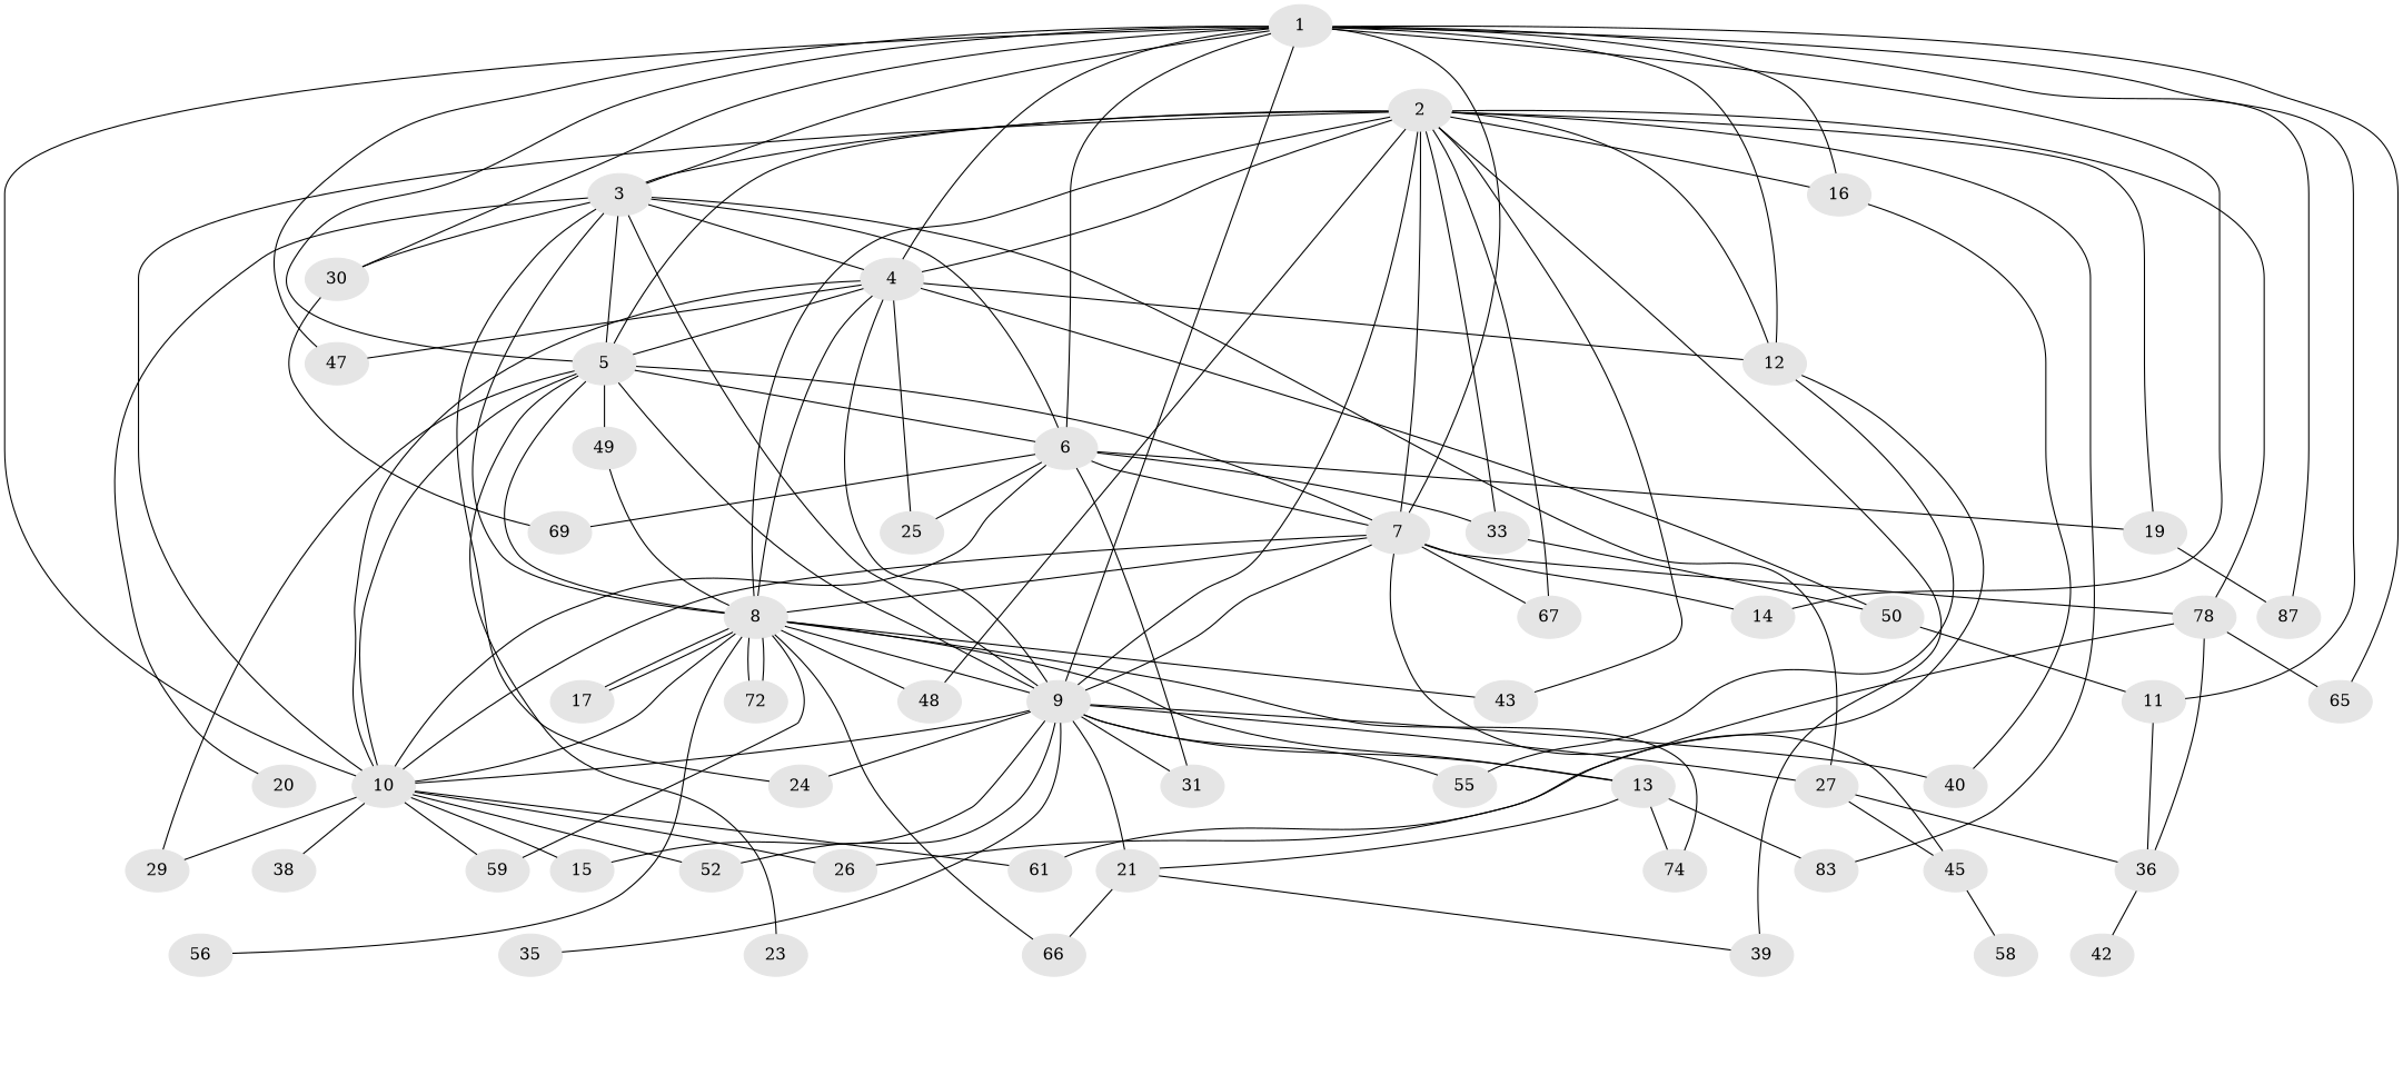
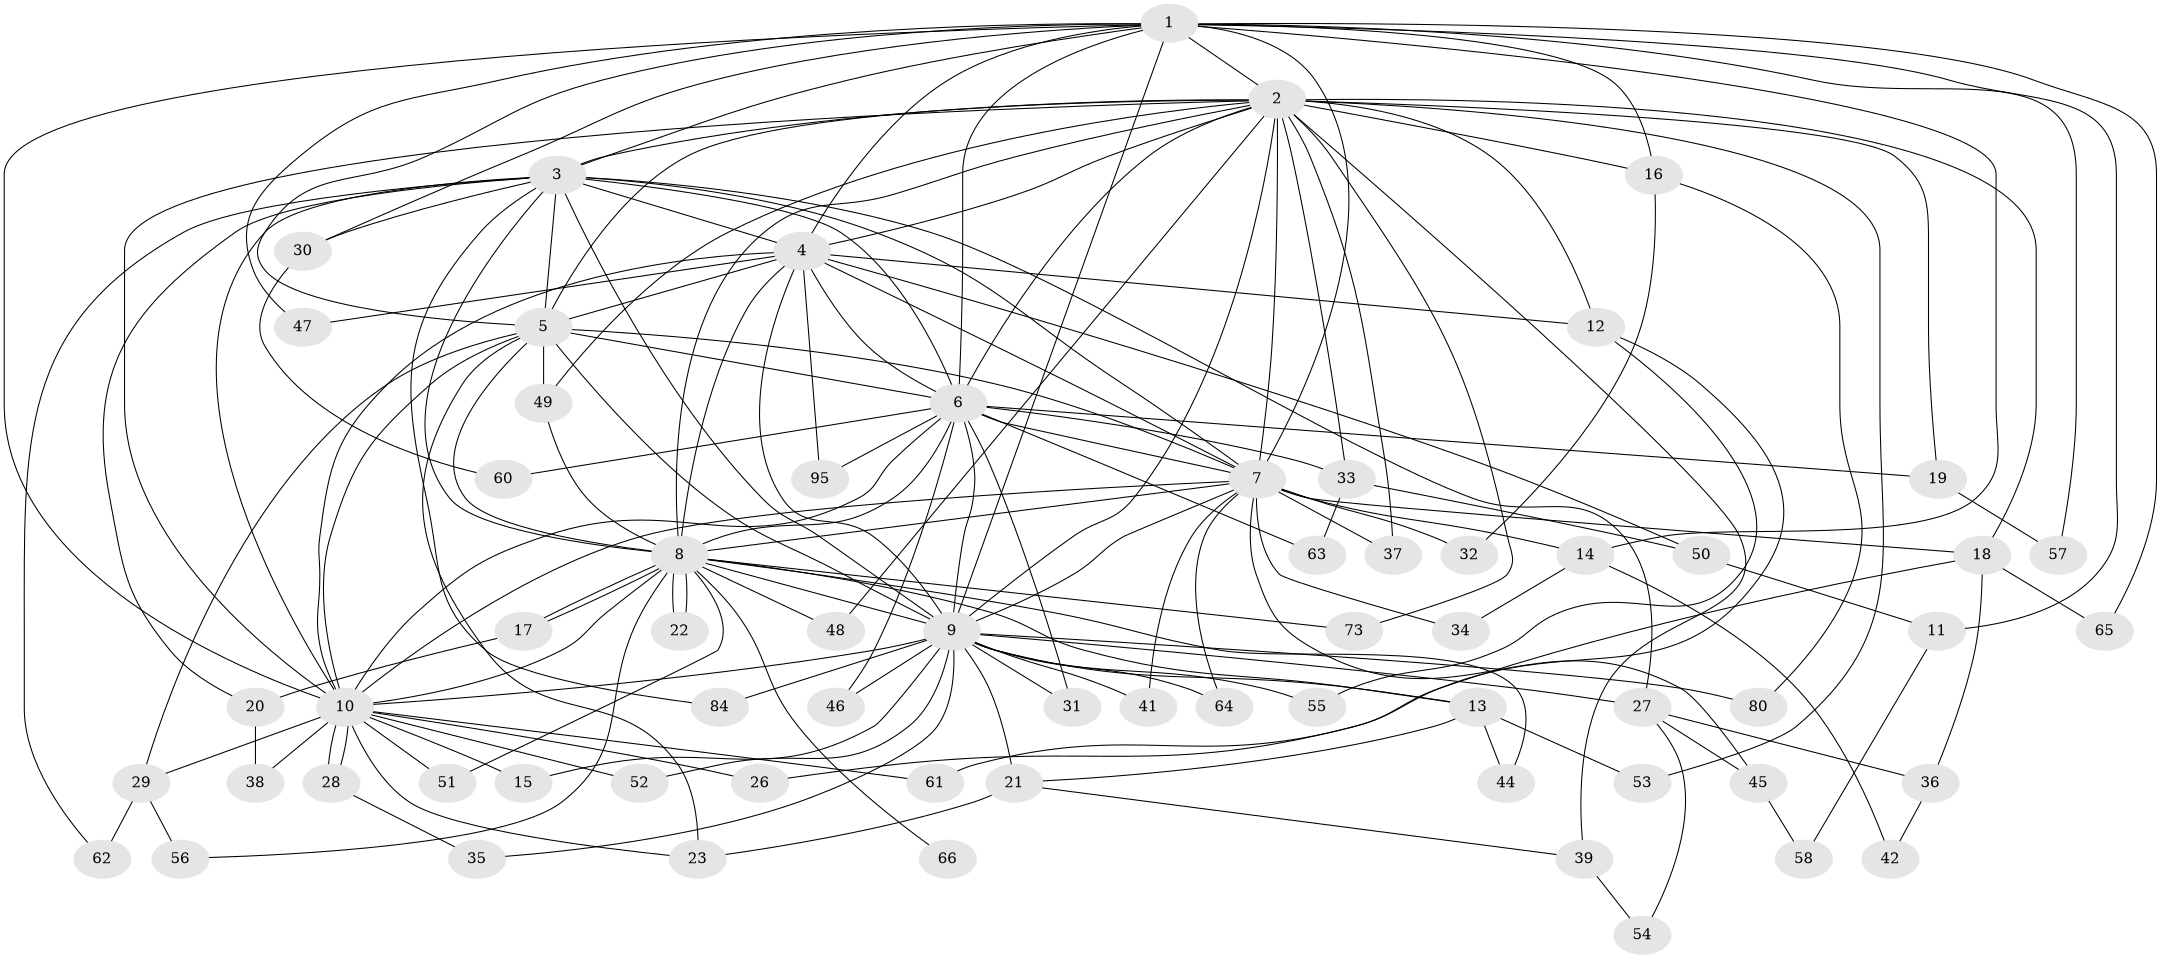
  graph {
    node [color=gray90 style=filled]
    1
    2
    3
    4
    5
    6
    7
    9
    10
    11
    14
    16
    30
    47
-   57 [label=87]
+   57
    65
    8
    12
-   18 [label=78]
+   18
    19
    33
-   37 [label=67]
+   37
    39
-   43
+   43 [label=73]
    48
    49
-   53 [label=83]
+   53
    20
-   24
+   24 [label=84]
    27
-   25
+   62
+   25 [label=95]
    50
    23
    29
    31
-   60 [label=69]
+   46
+   60
+   63
+   32
+   34
+   41
    45
+   64
    13
    17
-   22 [label=72]
-   44 [label=74]
-   51 [label=59]
+   22
+   44
+   51
    56
    66
    15
    21
    35
-   40
+   40 [label=80]
    52
    55
    26
+   28
    38
    61
    58
    42
    36
-   1 -- 12
+   54
+   1 -- 2
    1 -- 3
    1 -- 4
    1 -- 5
    1 -- 6
    1 -- 7
    1 -- 9
    1 -- 10
    1 -- 11
    1 -- 14
    1 -- 16
    1 -- 30
    1 -- 47
    1 -- 57
    1 -- 65
    2 -- 3
    2 -- 4
    2 -- 5
+   2 -- 6
    2 -- 7
    2 -- 9
    2 -- 10
    2 -- 16
    2 -- 8
    2 -- 12
    2 -- 18
    2 -- 19
    2 -- 33
    2 -- 37
    2 -- 39
    2 -- 43
    2 -- 48
+   2 -- 49
    2 -- 53
    3 -- 4
    3 -- 5
    3 -- 6
+   3 -- 7
    3 -- 9
+   3 -- 10
    3 -- 30
    3 -- 8
    3 -- 20
    3 -- 24
    3 -- 27
+   3 -- 62
    4 -- 5
+   4 -- 6
+   4 -- 7
    4 -- 9
    4 -- 10
    4 -- 47
    4 -- 8
    4 -- 12
    4 -- 25
    4 -- 50
    5 -- 6
    5 -- 7
    5 -- 9
    5 -- 10
    5 -- 8
    5 -- 49
    5 -- 23
    5 -- 29
    6 -- 7
+   6 -- 9
    6 -- 10
+   6 -- 8
    6 -- 19
    6 -- 33
    6 -- 25
    6 -- 31
+   6 -- 46
    6 -- 60
+   6 -- 63
    7 -- 9
    7 -- 10
    7 -- 14
    7 -- 8
    7 -- 18
    7 -- 37
+   7 -- 32
+   7 -- 34
+   7 -- 41
    7 -- 45
+   7 -- 64
    9 -- 10
    9 -- 24
    9 -- 27
    9 -- 31
+   9 -- 46
+   9 -- 41
+   9 -- 64
    9 -- 13
    9 -- 15
    9 -- 21
    9 -- 35
    9 -- 40
    9 -- 52
    9 -- 55
+   10 -- 23
    10 -- 29
    10 -- 51
    10 -- 15
    10 -- 52
    10 -- 26
+   10 -- 28
+   10 -- 28
    10 -- 38
    10 -- 61
-   11 -- 36
+   11 -- 58
+   14 -- 34
+   14 -- 42
+   16 -- 32
    16 -- 40
    30 -- 60
    8 -- 9
    8 -- 10
    8 -- 43
    8 -- 48
    8 -- 13
    8 -- 17
    8 -- 17
    8 -- 22
    8 -- 22
    8 -- 44
    8 -- 51
    8 -- 56
    8 -- 66
    12 -- 55
    12 -- 61
    18 -- 65
    18 -- 26
    18 -- 36
    19 -- 57
    33 -- 50
+   33 -- 63
+   39 -- 54
    49 -- 8
+   20 -- 38
    27 -- 45
    27 -- 36
+   27 -- 54
    50 -- 11
+   29 -- 62
+   29 -- 56
    45 -- 58
    13 -- 53
    13 -- 44
    13 -- 21
+   17 -- 20
    21 -- 39
-   21 -- 66
+   21 -- 23
+   28 -- 35
    36 -- 42
  }
